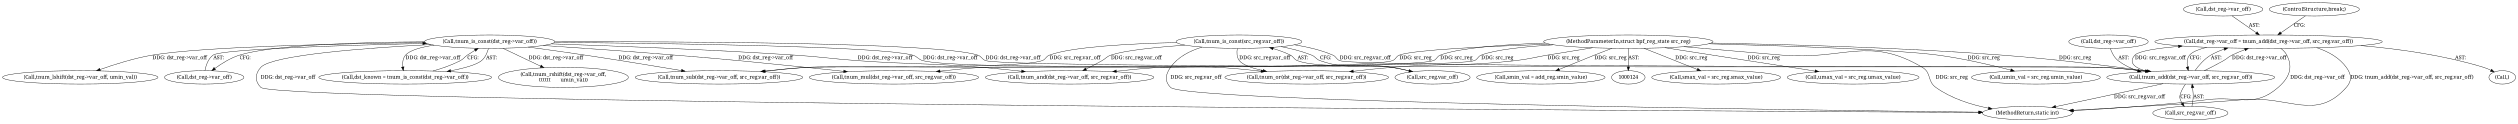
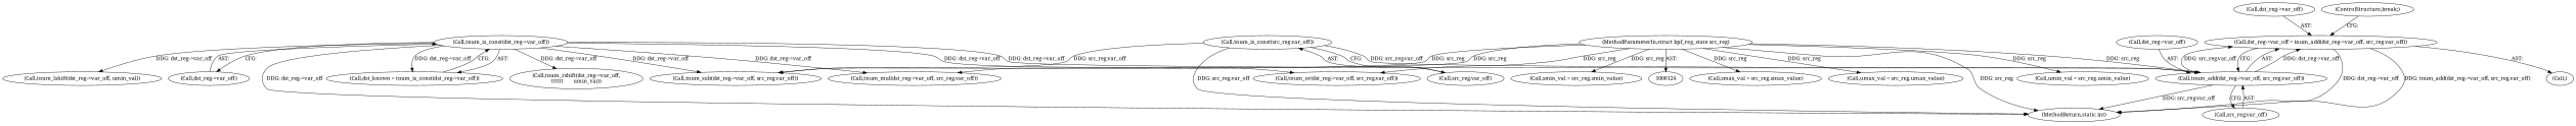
  digraph {
    fontname="Noto Serif"
    node [fontname="Noto Serif"]
    edge [fontname="Noto Serif"]
    n1 [label="(Call,dst_reg->var_off = tnum_add(dst_reg->var_off, src_reg.var_off))"]
    n2 [label="(Call,tnum_add(dst_reg->var_off, src_reg.var_off))"]
    n3 [label="(MethodReturn,static int)"]
    n4 [label="(Call,)"]
    n5 [label="(Call,src_reg.var_off)"]
    n6 [label="(Call,tnum_is_const(dst_reg->var_off))"]
    n7 [label="(Call,tnum_mul(dst_reg->var_off, src_reg.var_off))"]
    n8 [label="(Call,tnum_rshift(dst_reg->var_off,\n\t\t\t\t\t\t       umin_val))"]
-   n9 [label="(Call,tnum_and(dst_reg->var_off, src_reg.var_off))"]
    n10 [label="(Call,tnum_lshift(dst_reg->var_off, umin_val))"]
    n11 [label="(Call,dst_reg->var_off)"]
    n12 [label="(Call,tnum_or(dst_reg->var_off, src_reg.var_off))"]
    n13 [label="(Call,tnum_sub(dst_reg->var_off, src_reg.var_off))"]
    n14 [label="(Call,dst_known = tnum_is_const(dst_reg->var_off))"]
    n15 [label="(Call,tnum_is_const(src_reg.var_off))"]
    n16 [label="(Call,src_reg.var_off)"]
    n17 [label="(MethodParameterIn,struct bpf_reg_state src_reg)"]
    n18 [label="(Call,umax_val = src_reg.umax_value)"]
    n19 [label="(Call,smax_val = src_reg.smax_value)"]
    n20 [label="(Call,umin_val = src_reg.umin_value)"]
-   n21 [label="(Call,smin_val = add_reg.smin_value)"]
+   n21 [label="(Call,smin_val = src_reg.smin_value)"]
    1000124
    n23 [label="(Call,dst_reg->var_off)"]
    n24 [label="(Call,dst_reg->var_off)"]
    n25 [label="(ControlStructure,break;)"]
    n1 -> n2 [label="CFG: "]
    n1 -> n3 [label="DDG: dst_reg->var_off"]
    n1 -> n3 [label="DDG: tnum_add(dst_reg->var_off, src_reg.var_off)"]
    n1 -> n4 [label="AST: "]
    n2 -> n1 [label="AST: "]
    n2 -> n1 [label="DDG: dst_reg->var_off"]
    n2 -> n1 [label="DDG: src_reg.var_off"]
    n2 -> n3 [label="DDG: src_reg.var_off"]
    n2 -> n5 [label="CFG: "]
    n5 -> n2 [label="AST: "]
    n6 -> n2 [label="DDG: dst_reg->var_off"]
    n6 -> n3 [label="DDG: dst_reg->var_off"]
    n6 -> n7 [label="DDG: dst_reg->var_off"]
    n6 -> n8 [label="DDG: dst_reg->var_off"]
-   n6 -> n9 [label="DDG: dst_reg->var_off"]
    n6 -> n10 [label="DDG: dst_reg->var_off"]
    n6 -> n11 [label="CFG: "]
    n6 -> n12 [label="DDG: dst_reg->var_off"]
    n6 -> n13 [label="DDG: dst_reg->var_off"]
    n6 -> n14 [label="AST: "]
    n6 -> n14 [label="DDG: dst_reg->var_off"]
    n11 -> n6 [label="AST: "]
    n14 -> n6 [label="CFG: "]
    n15 -> n2 [label="DDG: src_reg.var_off"]
    n15 -> n3 [label="DDG: src_reg.var_off"]
-   n15 -> n9 [label="DDG: src_reg.var_off"]
-   n15 -> n12 [label="DDG: src_reg.var_off"]
    n15 -> n13 [label="DDG: src_reg.var_off"]
    n15 -> n16 [label="CFG: "]
    n16 -> n15 [label="AST: "]
    n17 -> n2 [label="DDG: src_reg"]
    n17 -> n3 [label="DDG: src_reg"]
    n17 -> n7 [label="DDG: src_reg"]
-   n17 -> n9 [label="DDG: src_reg"]
    n17 -> n12 [label="DDG: src_reg"]
    n17 -> n13 [label="DDG: src_reg"]
    n17 -> n18 [label="DDG: src_reg"]
    n17 -> n19 [label="DDG: src_reg"]
    n17 -> n20 [label="DDG: src_reg"]
    n17 -> n21 [label="DDG: src_reg"]
    n17 -> 1000124 [label="AST: "]
    n23 -> n2 [label="AST: "]
    n24 -> n1 [label="AST: "]
    n25 -> n1 [label="CFG: "]
  }
